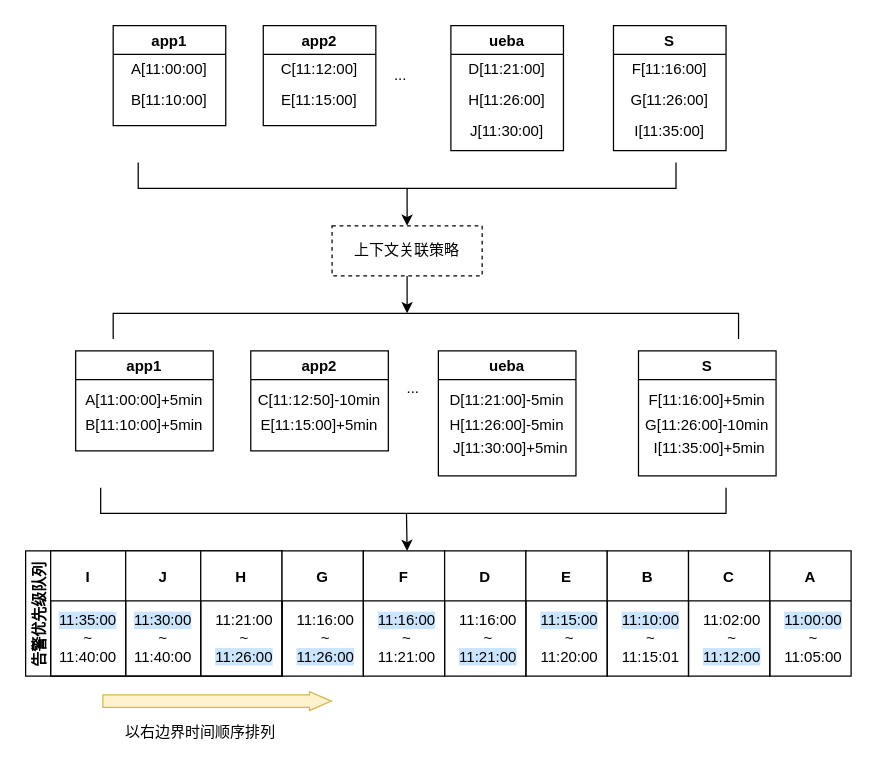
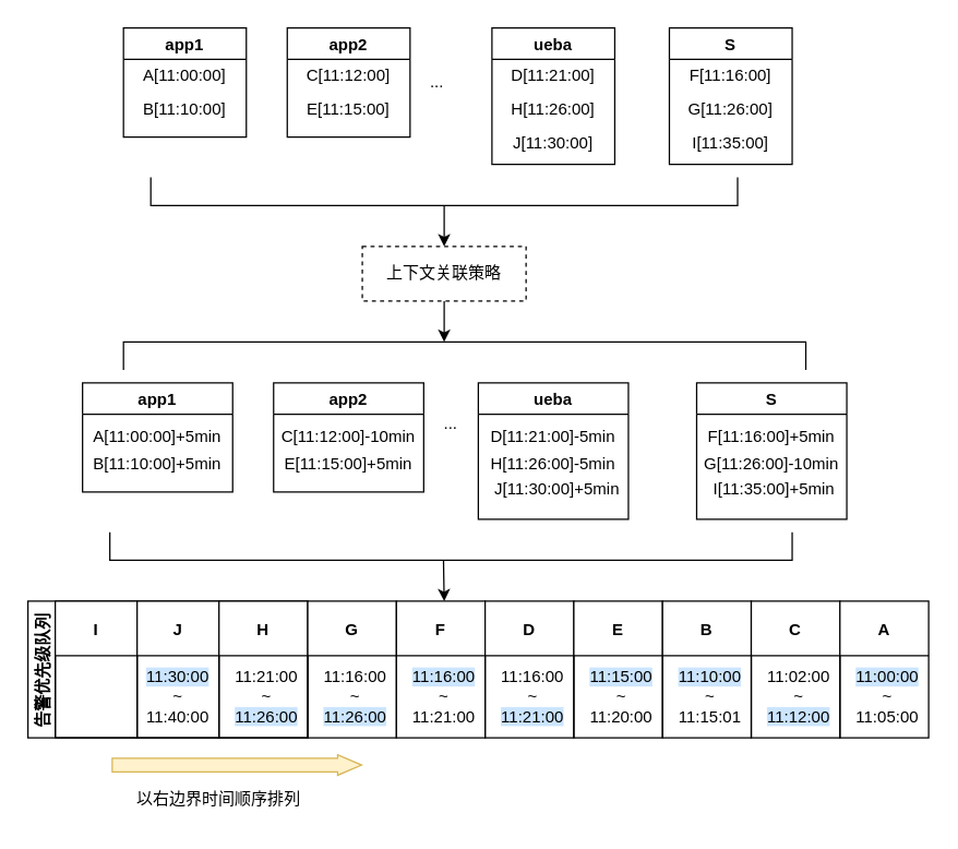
  <mxCell id="0" />
  <mxCell id="1" parent="0" />
  <mxCell id="2" value="app1" style="swimlane;" vertex="1" parent="1"><mxGeometry x="90" y="20" width="90" height="80" as="geometry" /></mxCell>
  <mxCell id="3" value="A[11:00:00]" style="text;html=1;strokeColor=none;fillColor=none;align=center;verticalAlign=middle;whiteSpace=wrap;rounded=0;" vertex="1" parent="2"><mxGeometry x="15" y="20" width="60" height="30" as="geometry" /></mxCell>
  <mxCell id="4" value="B[11:10:00]" style="text;html=1;strokeColor=none;fillColor=none;align=center;verticalAlign=middle;whiteSpace=wrap;rounded=0;" vertex="1" parent="2"><mxGeometry x="15" y="45" width="60" height="30" as="geometry" /></mxCell>
  <mxCell id="5" value="app2" style="swimlane;" vertex="1" parent="1"><mxGeometry x="210" y="20" width="90" height="80" as="geometry" /></mxCell>
  <mxCell id="6" value="C[11:12:00]" style="text;html=1;strokeColor=none;fillColor=none;align=center;verticalAlign=middle;whiteSpace=wrap;rounded=0;" vertex="1" parent="5"><mxGeometry x="15" y="20" width="60" height="30" as="geometry" /></mxCell>
  <mxCell id="7" value="E[11:15:00]" style="text;html=1;strokeColor=none;fillColor=none;align=center;verticalAlign=middle;whiteSpace=wrap;rounded=0;" vertex="1" parent="5"><mxGeometry x="15" y="45" width="60" height="30" as="geometry" /></mxCell>
  <mxCell id="8" value="ueba" style="swimlane;" vertex="1" parent="1"><mxGeometry x="360" y="20" width="90" height="100" as="geometry" /></mxCell>
  <mxCell id="9" value="D[11:21:00]" style="text;html=1;strokeColor=none;fillColor=none;align=center;verticalAlign=middle;whiteSpace=wrap;rounded=0;" vertex="1" parent="8"><mxGeometry x="15" y="20" width="60" height="30" as="geometry" /></mxCell>
  <mxCell id="10" value="H[11:26:00]" style="text;html=1;strokeColor=none;fillColor=none;align=center;verticalAlign=middle;whiteSpace=wrap;rounded=0;" vertex="1" parent="8"><mxGeometry x="15" y="45" width="60" height="30" as="geometry" /></mxCell>
  <mxCell id="11" value="J[11:30:00]" style="text;html=1;strokeColor=none;fillColor=none;align=center;verticalAlign=middle;whiteSpace=wrap;rounded=0;" vertex="1" parent="8"><mxGeometry x="15" y="70" width="60" height="30" as="geometry" /></mxCell>
  <mxCell id="12" value="..." style="text;html=1;strokeColor=none;fillColor=none;align=center;verticalAlign=middle;whiteSpace=wrap;rounded=0;" vertex="1" parent="1"><mxGeometry x="290" y="45" width="60" height="30" as="geometry" /></mxCell>
  <mxCell id="13" value="S" style="swimlane;" vertex="1" parent="1"><mxGeometry x="490" y="20" width="90" height="100" as="geometry" /></mxCell>
  <mxCell id="14" value="F[11:16:00]" style="text;html=1;strokeColor=none;fillColor=none;align=center;verticalAlign=middle;whiteSpace=wrap;rounded=0;" vertex="1" parent="13"><mxGeometry x="15" y="20" width="60" height="30" as="geometry" /></mxCell>
  <mxCell id="15" value="G[11:26:00]" style="text;html=1;strokeColor=none;fillColor=none;align=center;verticalAlign=middle;whiteSpace=wrap;rounded=0;" vertex="1" parent="13"><mxGeometry x="15" y="45" width="60" height="30" as="geometry" /></mxCell>
  <mxCell id="16" value="I[11:35:00]" style="text;html=1;strokeColor=none;fillColor=none;align=center;verticalAlign=middle;whiteSpace=wrap;rounded=0;" vertex="1" parent="13"><mxGeometry x="15" y="70" width="60" height="30" as="geometry" /></mxCell>
  <mxCell id="17" style="edgeStyle=orthogonalEdgeStyle;rounded=0;orthogonalLoop=1;jettySize=auto;html=1;exitX=0.5;exitY=1;exitDx=0;exitDy=0;" edge="1" parent="1" source="18" target="20"><mxGeometry relative="1" as="geometry"><mxPoint x="325" y="200" as="targetPoint" /></mxGeometry></mxCell>
  <mxCell id="18" value="" style="shape=partialRectangle;whiteSpace=wrap;html=1;bottom=1;right=1;left=1;top=0;fillColor=none;routingCenterX=-0.5;" vertex="1" parent="1"><mxGeometry x="110" y="130" width="430" height="20" as="geometry" /></mxCell>
  <mxCell id="19" style="edgeStyle=orthogonalEdgeStyle;rounded=0;orthogonalLoop=1;jettySize=auto;html=1;exitX=0.5;exitY=1;exitDx=0;exitDy=0;" edge="1" parent="1" source="20"><mxGeometry relative="1" as="geometry"><mxPoint x="325" y="250" as="targetPoint" /></mxGeometry></mxCell>
  <mxCell id="20" value="上下文关联策略" style="rounded=0;whiteSpace=wrap;html=1;dashed=1;" vertex="1" parent="1"><mxGeometry x="265" y="180" width="120" height="40" as="geometry" /></mxCell>
  <mxCell id="21" value="app1" style="swimlane;" vertex="1" parent="1"><mxGeometry x="60" y="280" width="110" height="80" as="geometry" /></mxCell>
  <mxCell id="22" value="A[11:00:00]+5min" style="text;html=1;strokeColor=none;fillColor=none;align=center;verticalAlign=middle;whiteSpace=wrap;rounded=0;" vertex="1" parent="21"><mxGeometry x="25" y="27.5" width="60" height="25" as="geometry" /></mxCell>
  <mxCell id="23" value="B[11:10:00]+5min" style="text;html=1;strokeColor=none;fillColor=none;align=center;verticalAlign=middle;whiteSpace=wrap;rounded=0;" vertex="1" parent="21"><mxGeometry x="25" y="45" width="60" height="30" as="geometry" /></mxCell>
  <mxCell id="24" value="app2" style="swimlane;" vertex="1" parent="1"><mxGeometry x="200" y="280" width="110" height="80" as="geometry" /></mxCell>
- <mxCell id="25" value="C[11:12:50]-10min" style="text;html=1;strokeColor=none;fillColor=none;align=center;verticalAlign=middle;whiteSpace=wrap;rounded=0;" vertex="1" parent="24"><mxGeometry x="25" y="27.5" width="60" height="25" as="geometry" /></mxCell>
+ <mxCell id="25" value="C[11:12:00]-10min" style="text;html=1;strokeColor=none;fillColor=none;align=center;verticalAlign=middle;whiteSpace=wrap;rounded=0;" vertex="1" parent="24"><mxGeometry x="25" y="27.5" width="60" height="25" as="geometry" /></mxCell>
  <mxCell id="26" value="E[11:15:00]+5min" style="text;html=1;strokeColor=none;fillColor=none;align=center;verticalAlign=middle;whiteSpace=wrap;rounded=0;" vertex="1" parent="24"><mxGeometry x="25" y="45" width="60" height="30" as="geometry" /></mxCell>
  <mxCell id="27" value="ueba" style="swimlane;startSize=23;" vertex="1" parent="1"><mxGeometry x="350" y="280" width="110" height="100" as="geometry" /></mxCell>
  <mxCell id="28" value="D[11:21:00]-5min" style="text;html=1;strokeColor=none;fillColor=none;align=center;verticalAlign=middle;whiteSpace=wrap;rounded=0;" vertex="1" parent="27"><mxGeometry x="25" y="27.5" width="60" height="25" as="geometry" /></mxCell>
  <mxCell id="29" value="H[11:26:00]-5min" style="text;html=1;strokeColor=none;fillColor=none;align=center;verticalAlign=middle;whiteSpace=wrap;rounded=0;" vertex="1" parent="27"><mxGeometry x="25" y="45" width="60" height="30" as="geometry" /></mxCell>
  <mxCell id="30" value="..." style="text;html=1;strokeColor=none;fillColor=none;align=center;verticalAlign=middle;whiteSpace=wrap;rounded=0;" vertex="1" parent="27"><mxGeometry x="-50" y="15" width="60" height="30" as="geometry" /></mxCell>
  <mxCell id="31" value="J[11:30:00]+5min" style="text;html=1;strokeColor=none;fillColor=none;align=center;verticalAlign=middle;whiteSpace=wrap;rounded=0;" vertex="1" parent="27"><mxGeometry x="28" y="63" width="60" height="30" as="geometry" /></mxCell>
  <mxCell id="32" value="" style="shape=partialRectangle;whiteSpace=wrap;html=1;bottom=1;right=1;left=1;top=0;fillColor=none;routingCenterX=-0.5;direction=west;" vertex="1" parent="1"><mxGeometry x="90" y="250" width="500" height="20" as="geometry" /></mxCell>
  <mxCell id="33" value="S" style="swimlane;startSize=23;" vertex="1" parent="1"><mxGeometry x="510" y="280" width="110" height="100" as="geometry" /></mxCell>
  <mxCell id="34" value="F[11:16:00]+5min" style="text;html=1;strokeColor=none;fillColor=none;align=center;verticalAlign=middle;whiteSpace=wrap;rounded=0;" vertex="1" parent="33"><mxGeometry x="25" y="27.5" width="60" height="25" as="geometry" /></mxCell>
  <mxCell id="35" value="G[11:26:00]-10min" style="text;html=1;strokeColor=none;fillColor=none;align=center;verticalAlign=middle;whiteSpace=wrap;rounded=0;" vertex="1" parent="33"><mxGeometry x="25" y="45" width="60" height="30" as="geometry" /></mxCell>
  <mxCell id="36" value="I[11:35:00]+5min" style="text;html=1;strokeColor=none;fillColor=none;align=center;verticalAlign=middle;whiteSpace=wrap;rounded=0;" vertex="1" parent="1"><mxGeometry x="537" y="343" width="60" height="30" as="geometry" /></mxCell>
  <mxCell id="37" value="" style="endArrow=classic;html=1;rounded=0;" edge="1" parent="1"><mxGeometry width="50" height="50" relative="1" as="geometry"><mxPoint x="324.5" y="410" as="sourcePoint" /><mxPoint x="325" y="440" as="targetPoint" /></mxGeometry></mxCell>
  <mxCell id="38" value="" style="shape=partialRectangle;whiteSpace=wrap;html=1;bottom=1;right=1;left=1;top=0;fillColor=none;routingCenterX=-0.5;" vertex="1" parent="1"><mxGeometry x="80" y="390" width="500" height="20" as="geometry" /></mxCell>
  <mxCell id="39" value="告警优先级队列" style="swimlane;childLayout=stackLayout;resizeParent=1;resizeParentMax=0;startSize=20;horizontal=0;horizontalStack=1;" vertex="1" parent="1"><mxGeometry x="20" y="440" width="205" height="100" as="geometry" /></mxCell>
  <mxCell id="40" value="I" style="swimlane;startSize=40;" vertex="1" parent="39"><mxGeometry x="20" width="60" height="100" as="geometry" /></mxCell>
- <mxCell id="41" value="&lt;span style=&quot;background-color: rgb(204 , 229 , 255)&quot;&gt;11:35:00&lt;/span&gt;&lt;br&gt;~&lt;br&gt;11:40:00" style="text;html=1;strokeColor=none;fillColor=none;align=center;verticalAlign=middle;whiteSpace=wrap;rounded=0;" vertex="1" parent="40"><mxGeometry y="55" width="60" height="30" as="geometry" /></mxCell>
  <mxCell id="42" value="J" style="swimlane;startSize=40;" vertex="1" parent="39"><mxGeometry x="80" width="60" height="100" as="geometry" /></mxCell>
  <mxCell id="43" value="&lt;span style=&quot;background-color: rgb(204 , 229 , 255)&quot;&gt;11:30:00&lt;/span&gt;&lt;br&gt;~&lt;br&gt;11:40:00" style="text;html=1;strokeColor=none;fillColor=none;align=center;verticalAlign=middle;whiteSpace=wrap;rounded=0;" vertex="1" parent="42"><mxGeometry y="55" width="60" height="30" as="geometry" /></mxCell>
  <mxCell id="44" value="H" style="swimlane;startSize=40;" vertex="1" parent="39"><mxGeometry x="140" width="65" height="100" as="geometry" /></mxCell>
  <mxCell id="45" value="11:21:00&lt;br&gt;~&lt;br&gt;&lt;span style=&quot;background-color: rgb(204 , 229 , 255)&quot;&gt;11:26:00&lt;/span&gt;" style="text;html=1;strokeColor=none;fillColor=none;align=center;verticalAlign=middle;whiteSpace=wrap;rounded=0;" vertex="1" parent="44"><mxGeometry x="5" y="55" width="60" height="30" as="geometry" /></mxCell>
  <mxCell id="46" value="G" style="swimlane;startSize=40;" vertex="1" parent="1"><mxGeometry x="225" y="440" width="65" height="100" as="geometry" /></mxCell>
  <mxCell id="47" value="11:16:00&lt;br&gt;~&lt;br&gt;&lt;span style=&quot;background-color: rgb(204 , 229 , 255)&quot;&gt;11:26:00&lt;/span&gt;" style="text;html=1;strokeColor=none;fillColor=none;align=center;verticalAlign=middle;whiteSpace=wrap;rounded=0;" vertex="1" parent="46"><mxGeometry x="5" y="55" width="60" height="30" as="geometry" /></mxCell>
  <mxCell id="48" value="F" style="swimlane;startSize=40;" vertex="1" parent="1"><mxGeometry x="290" y="440" width="65" height="100" as="geometry" /></mxCell>
  <mxCell id="49" value="&lt;span style=&quot;background-color: rgb(204 , 229 , 255)&quot;&gt;11:16:00&lt;/span&gt;&lt;br&gt;~&lt;br&gt;11:21:00" style="text;html=1;strokeColor=none;fillColor=none;align=center;verticalAlign=middle;whiteSpace=wrap;rounded=0;" vertex="1" parent="48"><mxGeometry x="5" y="55" width="60" height="30" as="geometry" /></mxCell>
  <mxCell id="50" value="D" style="swimlane;startSize=40;" vertex="1" parent="1"><mxGeometry x="355" y="440" width="65" height="100" as="geometry" /></mxCell>
  <mxCell id="51" value="11:16:00&lt;br&gt;~&lt;br&gt;&lt;span style=&quot;background-color: rgb(204 , 229 , 255)&quot;&gt;11:21:00&lt;/span&gt;" style="text;html=1;strokeColor=none;fillColor=none;align=center;verticalAlign=middle;whiteSpace=wrap;rounded=0;" vertex="1" parent="50"><mxGeometry x="5" y="55" width="60" height="30" as="geometry" /></mxCell>
  <mxCell id="52" value="E" style="swimlane;startSize=40;" vertex="1" parent="1"><mxGeometry x="420" y="440" width="65" height="100" as="geometry" /></mxCell>
  <mxCell id="53" value="&lt;span style=&quot;background-color: rgb(204 , 229 , 255)&quot;&gt;11:15:00&lt;/span&gt;&lt;br&gt;~&lt;br&gt;11:20:00" style="text;html=1;strokeColor=none;fillColor=none;align=center;verticalAlign=middle;whiteSpace=wrap;rounded=0;" vertex="1" parent="52"><mxGeometry x="5" y="55" width="60" height="30" as="geometry" /></mxCell>
  <mxCell id="54" value="B" style="swimlane;startSize=40;" vertex="1" parent="1"><mxGeometry x="485" y="440" width="65" height="100" as="geometry" /></mxCell>
  <mxCell id="55" value="&lt;span style=&quot;background-color: rgb(204 , 229 , 255)&quot;&gt;11:10:00&lt;/span&gt;&lt;br&gt;~&lt;br&gt;11:15:01" style="text;html=1;strokeColor=none;fillColor=none;align=center;verticalAlign=middle;whiteSpace=wrap;rounded=0;" vertex="1" parent="54"><mxGeometry x="5" y="55" width="60" height="30" as="geometry" /></mxCell>
  <mxCell id="56" value="C" style="swimlane;startSize=40;" vertex="1" parent="1"><mxGeometry x="550" y="440" width="65" height="100" as="geometry" /></mxCell>
  <mxCell id="57" value="11:02:00&lt;br&gt;~&lt;br&gt;&lt;span style=&quot;background-color: rgb(204 , 229 , 255)&quot;&gt;11:12:00&lt;/span&gt;" style="text;html=1;strokeColor=none;fillColor=none;align=center;verticalAlign=middle;whiteSpace=wrap;rounded=0;" vertex="1" parent="56"><mxGeometry x="5" y="55" width="60" height="30" as="geometry" /></mxCell>
  <mxCell id="58" value="A" style="swimlane;startSize=40;" vertex="1" parent="1"><mxGeometry x="615" y="440" width="65" height="100" as="geometry" /></mxCell>
  <mxCell id="59" value="&lt;span style=&quot;background-color: rgb(204 , 229 , 255)&quot;&gt;11:00:00&lt;/span&gt;&lt;br&gt;~&lt;br&gt;11:05:00" style="text;html=1;strokeColor=none;fillColor=none;align=center;verticalAlign=middle;whiteSpace=wrap;rounded=0;" vertex="1" parent="58"><mxGeometry x="5" y="55" width="60" height="30" as="geometry" /></mxCell>
  <mxCell id="60" value="" style="shape=flexArrow;endArrow=classic;html=1;rounded=0;endWidth=4;endSize=5.53;fillColor=#fff2cc;strokeColor=#d6b656;" edge="1" parent="1"><mxGeometry width="50" height="50" relative="1" as="geometry"><mxPoint x="81.25" y="560" as="sourcePoint" /><mxPoint x="265" y="560" as="targetPoint" /></mxGeometry></mxCell>
  <mxCell id="61" value="以右边界时间顺序排列" style="text;html=1;strokeColor=none;fillColor=none;align=center;verticalAlign=middle;whiteSpace=wrap;rounded=0;" vertex="1" parent="1"><mxGeometry x="90" y="570" width="140" height="30" as="geometry" /></mxCell>
